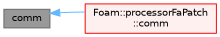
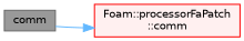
  digraph {
    rankdir=LR
    node [fontname=Helvetica fontsize=10 shape=box style=filled]
    n1 [color=gray40 fillcolor=grey60 fontcolor=black height=0.2 label=comm width=0.4]
    n2 [color=red fillcolor="#FFF0F0" height=0.2 label="Foam::processorFaPatch\l::comm" width=0.4]
-   n2 -> n1 [color=steelblue1 fontname=Helvetica fontsize=10 labelfontname=Helvetica labelfontsize=10 style=solid]
+   n1 -> n2 [color=steelblue1 fontname=Helvetica fontsize=10 labelfontname=Helvetica labelfontsize=10 style=solid]
  }
